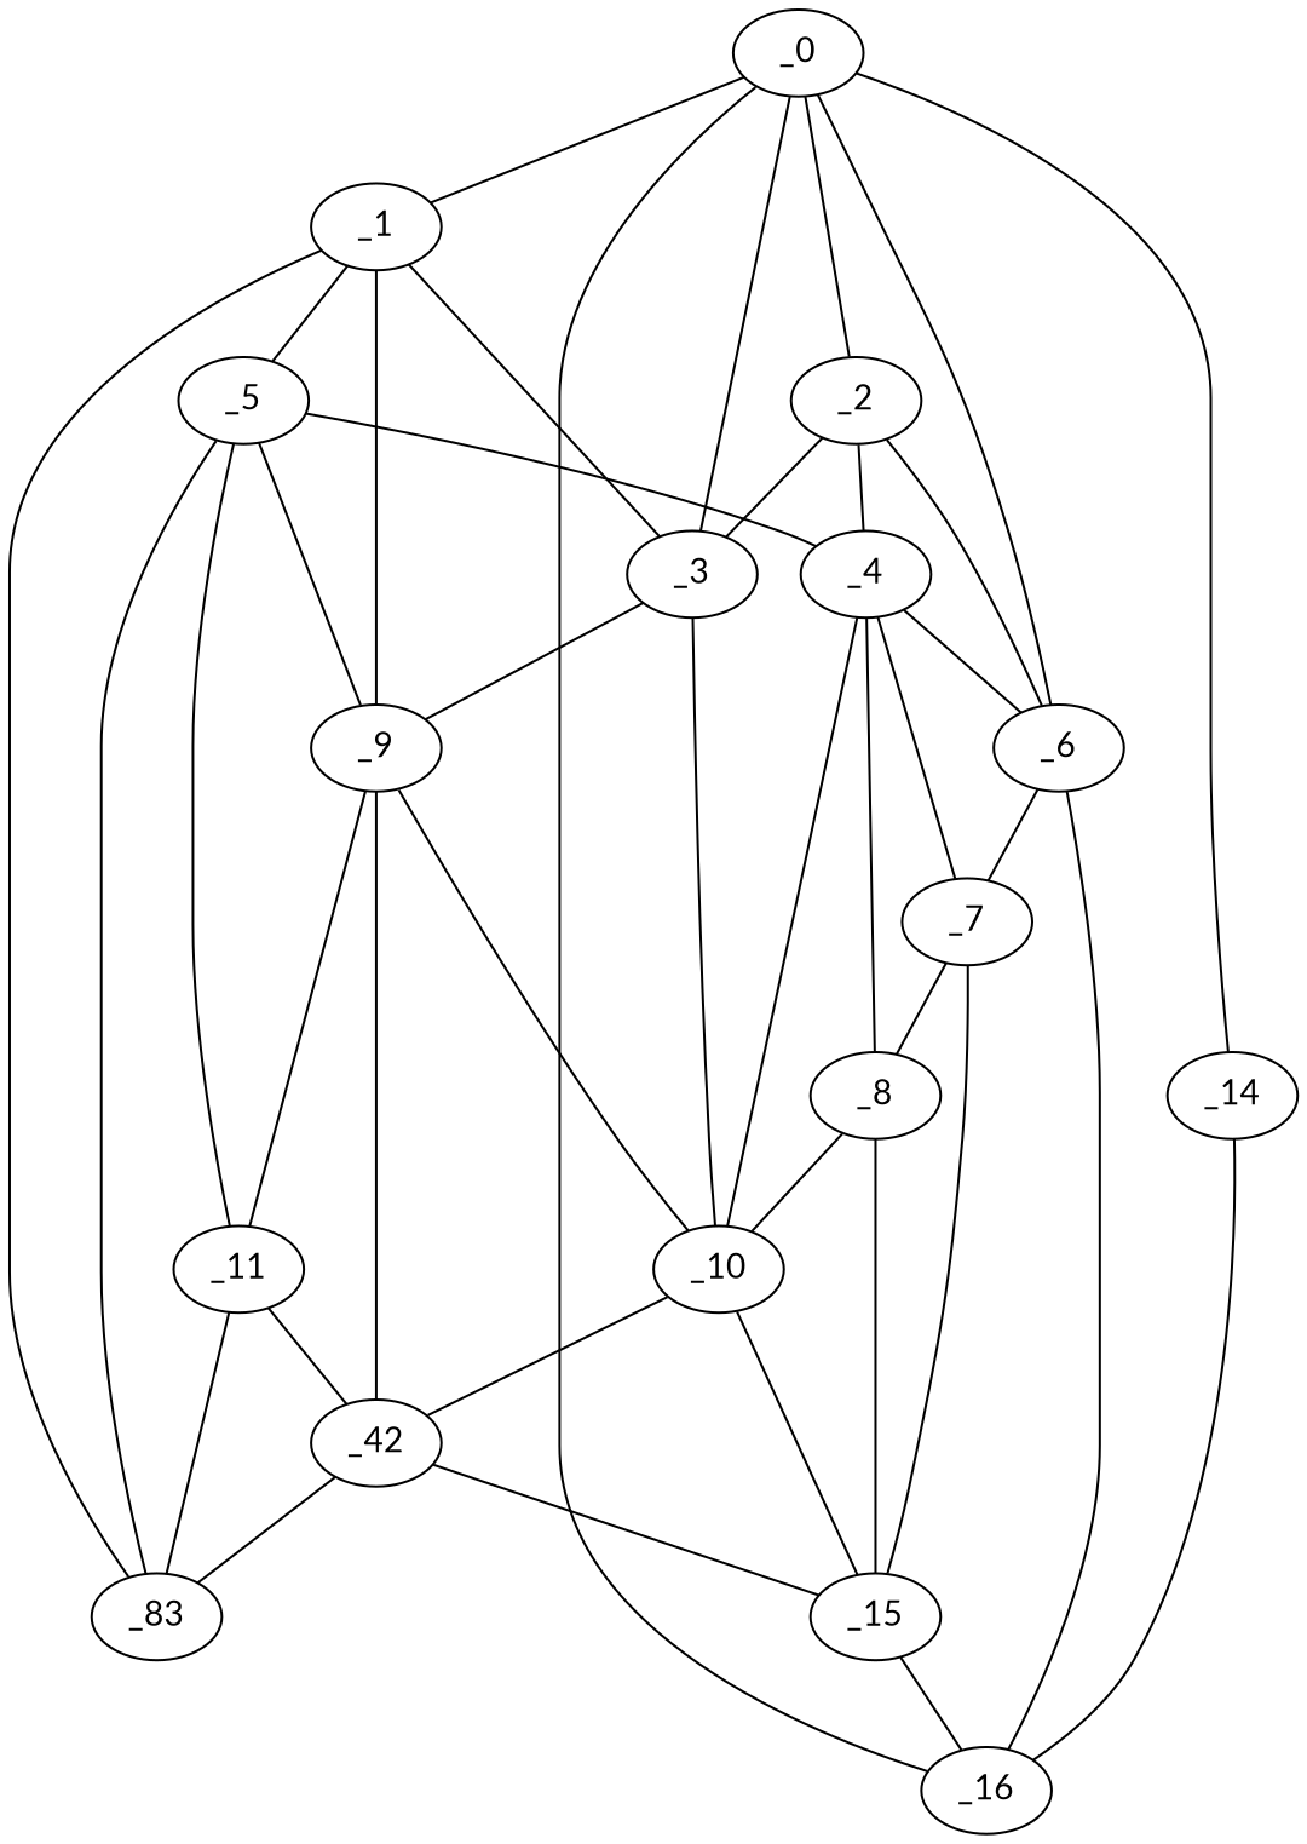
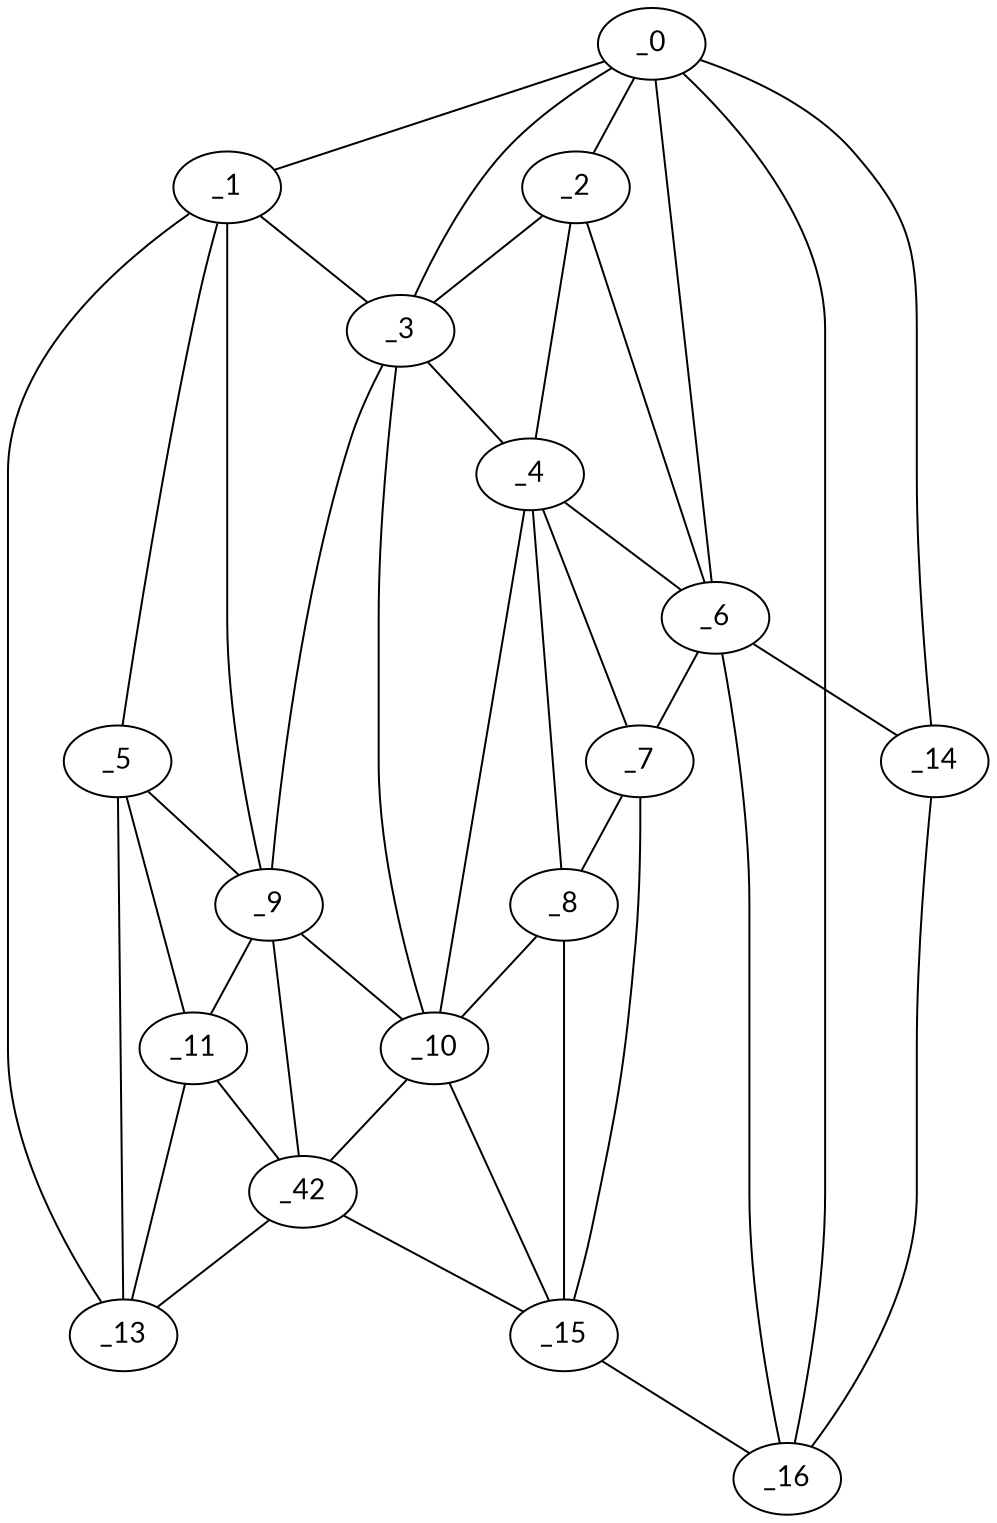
  graph {
    fontname=Lato
    node [fontname=Lato x=56 y=125]
    edge [fontname=Lato valence=2]
    _0 [x=48 y=6]
    _1 [x=49]
    _2 [y=32]
    _3 [y=42]
    _6 [x=76 y=31]
    _14 [x=86 y=7]
    _16 [x=102 y=7]
    _5 [x=67 y=122]
    _9 [x=82 y=90]
-   _13 [x=85 label=_83]
+   _13 [x=85]
    _4 [x=67 y=47]
    _10 [x=83 y=80]
    _7 [x=76 y=42]
    _11 [x=83 y=105]
    n15 [label=_42 x=85 y=99]
    _8 [x=80 y=54]
    _15 [x=101 y=44]
    _0 -- _1 [valence=1]
    _0 -- _2
    _0 -- _3 [valence=1]
    _0 -- _6
    _0 -- _14
    _0 -- _16 [valence=1]
    _1 -- _3
    _1 -- _5 [valence=1]
    _1 -- _9
    _1 -- _13 [valence=1]
    _2 -- _3
    _2 -- _6
    _2 -- _4
    _3 -- _9 [valence=1]
-   _5 -- _4
+   _3 -- _4
    _3 -- _10
+   _6 -- _14
    _6 -- _16
    _6 -- _7 [valence=1]
    _14 -- _16 [valence=1]
    _5 -- _9
    _5 -- _13
    _5 -- _11 [valence=1]
    _9 -- _10
    _9 -- _11
    _9 -- n15 [valence=1]
    _4 -- _6
    _4 -- _10
    _4 -- _7
    _4 -- _8
    _10 -- n15
    _10 -- _15 [valence=1]
    _7 -- _8 [valence=1]
    _7 -- _15
    _11 -- _13
    _11 -- n15 [valence=1]
    n15 -- _13 [valence=1]
    n15 -- _15
    _8 -- _10 [valence=1]
    _8 -- _15
    _15 -- _16 [valence=1]
  }
